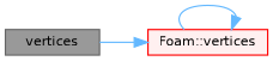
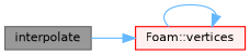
  digraph {
    rankdir=LR
    node [fontname=Helvetica fontsize=10 shape=box style=filled]
    edge [color=steelblue1 fontname=Helvetica fontsize=10 labelfontname=Helvetica labelfontsize=10 style=solid]
-   n1 [color=gray40 fillcolor=grey60 fontcolor=black height=0.2 label=vertices width=0.4]
+   n1 [color=gray40 fillcolor=grey60 fontcolor=black height=0.2 label=interpolate width=0.4]
    n2 [color=red fillcolor="#FFF0F0" height=0.2 label="Foam::vertices" width=0.4]
    n1 -> n2
    n2 -> n2
  }
